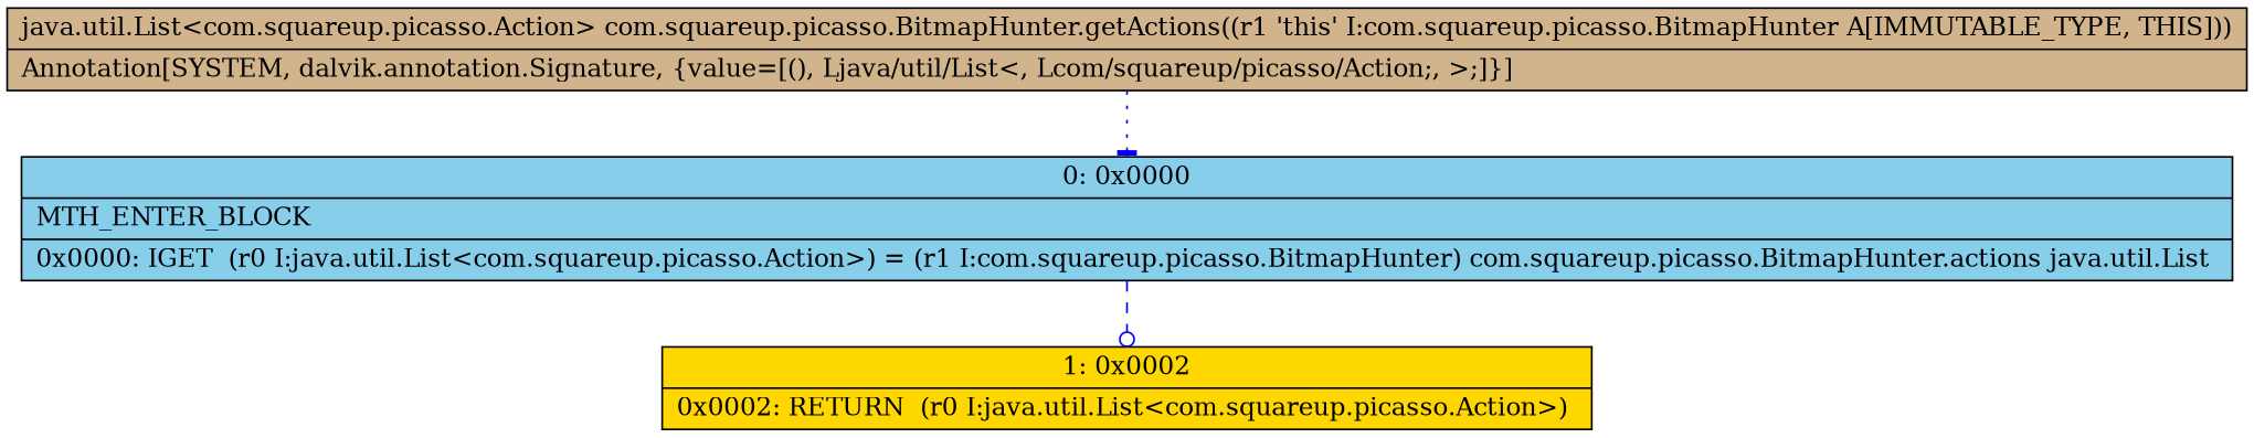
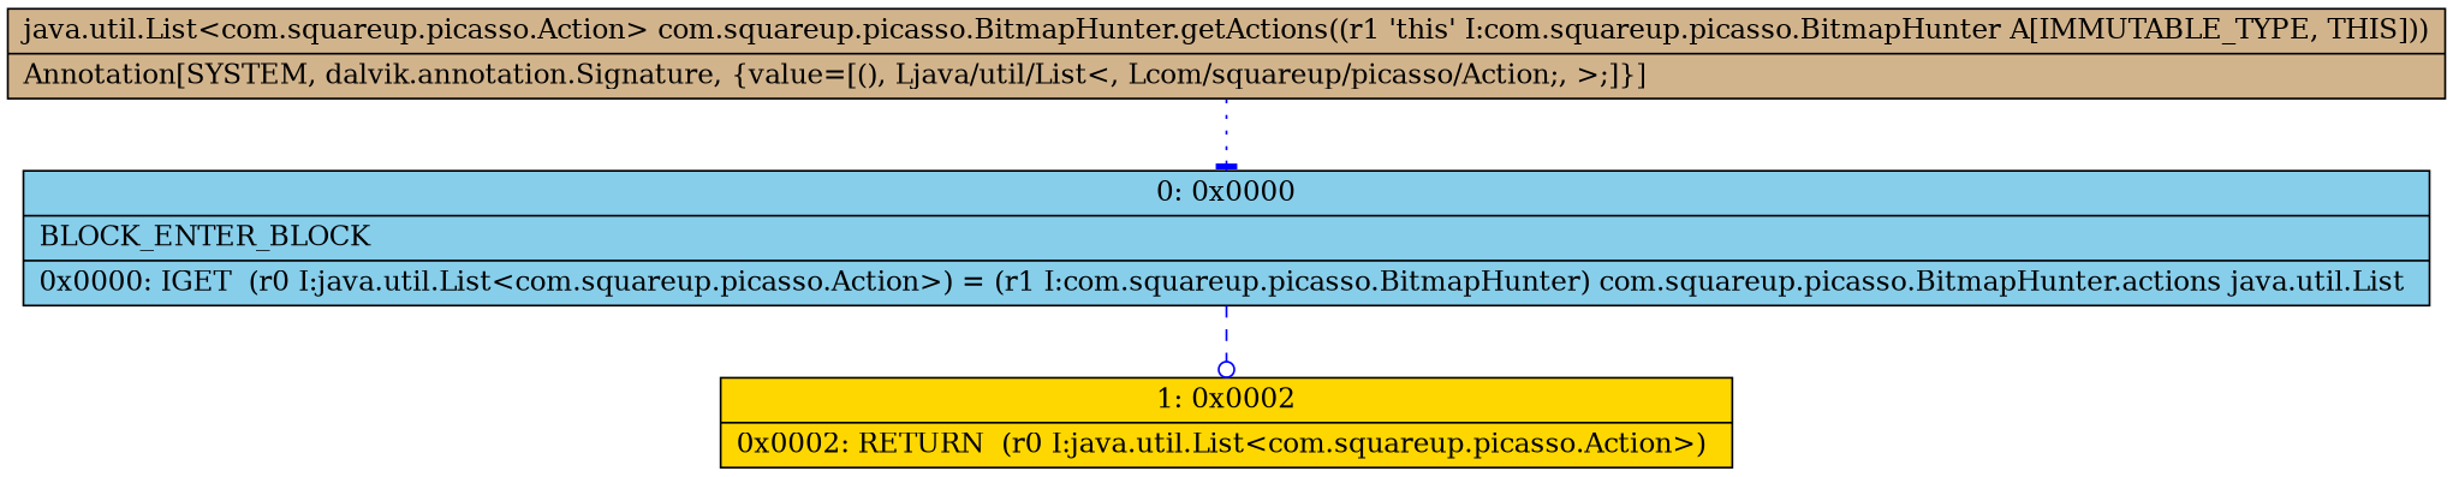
  digraph {
    node [shape=record style=filled]
    edge [color=blue]
-   n1 [label="{0\:\ 0x0000|MTH_ENTER_BLOCK\l|0x0000: IGET  (r0 I:java.util.List\<com.squareup.picasso.Action\>) = (r1 I:com.squareup.picasso.BitmapHunter) com.squareup.picasso.BitmapHunter.actions java.util.List \l}" fillcolor=skyblue]
+   n1 [label="{0\:\ 0x0000|BLOCK_ENTER_BLOCK\l|0x0000: IGET  (r0 I:java.util.List\<com.squareup.picasso.Action\>) = (r1 I:com.squareup.picasso.BitmapHunter) com.squareup.picasso.BitmapHunter.actions java.util.List \l}" fillcolor=skyblue]
    n2 [label="{1\:\ 0x0002|0x0002: RETURN  (r0 I:java.util.List\<com.squareup.picasso.Action\>) \l}" fillcolor=gold]
    n3 [label="{java.util.List\<com.squareup.picasso.Action\> com.squareup.picasso.BitmapHunter.getActions((r1 'this' I:com.squareup.picasso.BitmapHunter A[IMMUTABLE_TYPE, THIS]))  | Annotation[SYSTEM, dalvik.annotation.Signature, \{value=[(), Ljava\/util\/List\<, Lcom\/squareup\/picasso\/Action;, \>;]\}]\l}" fillcolor=tan]
    n1 -> n2 [style=dashed arrowhead=odot]
    n3 -> n1 [style=dotted arrowhead=tee]
  }
